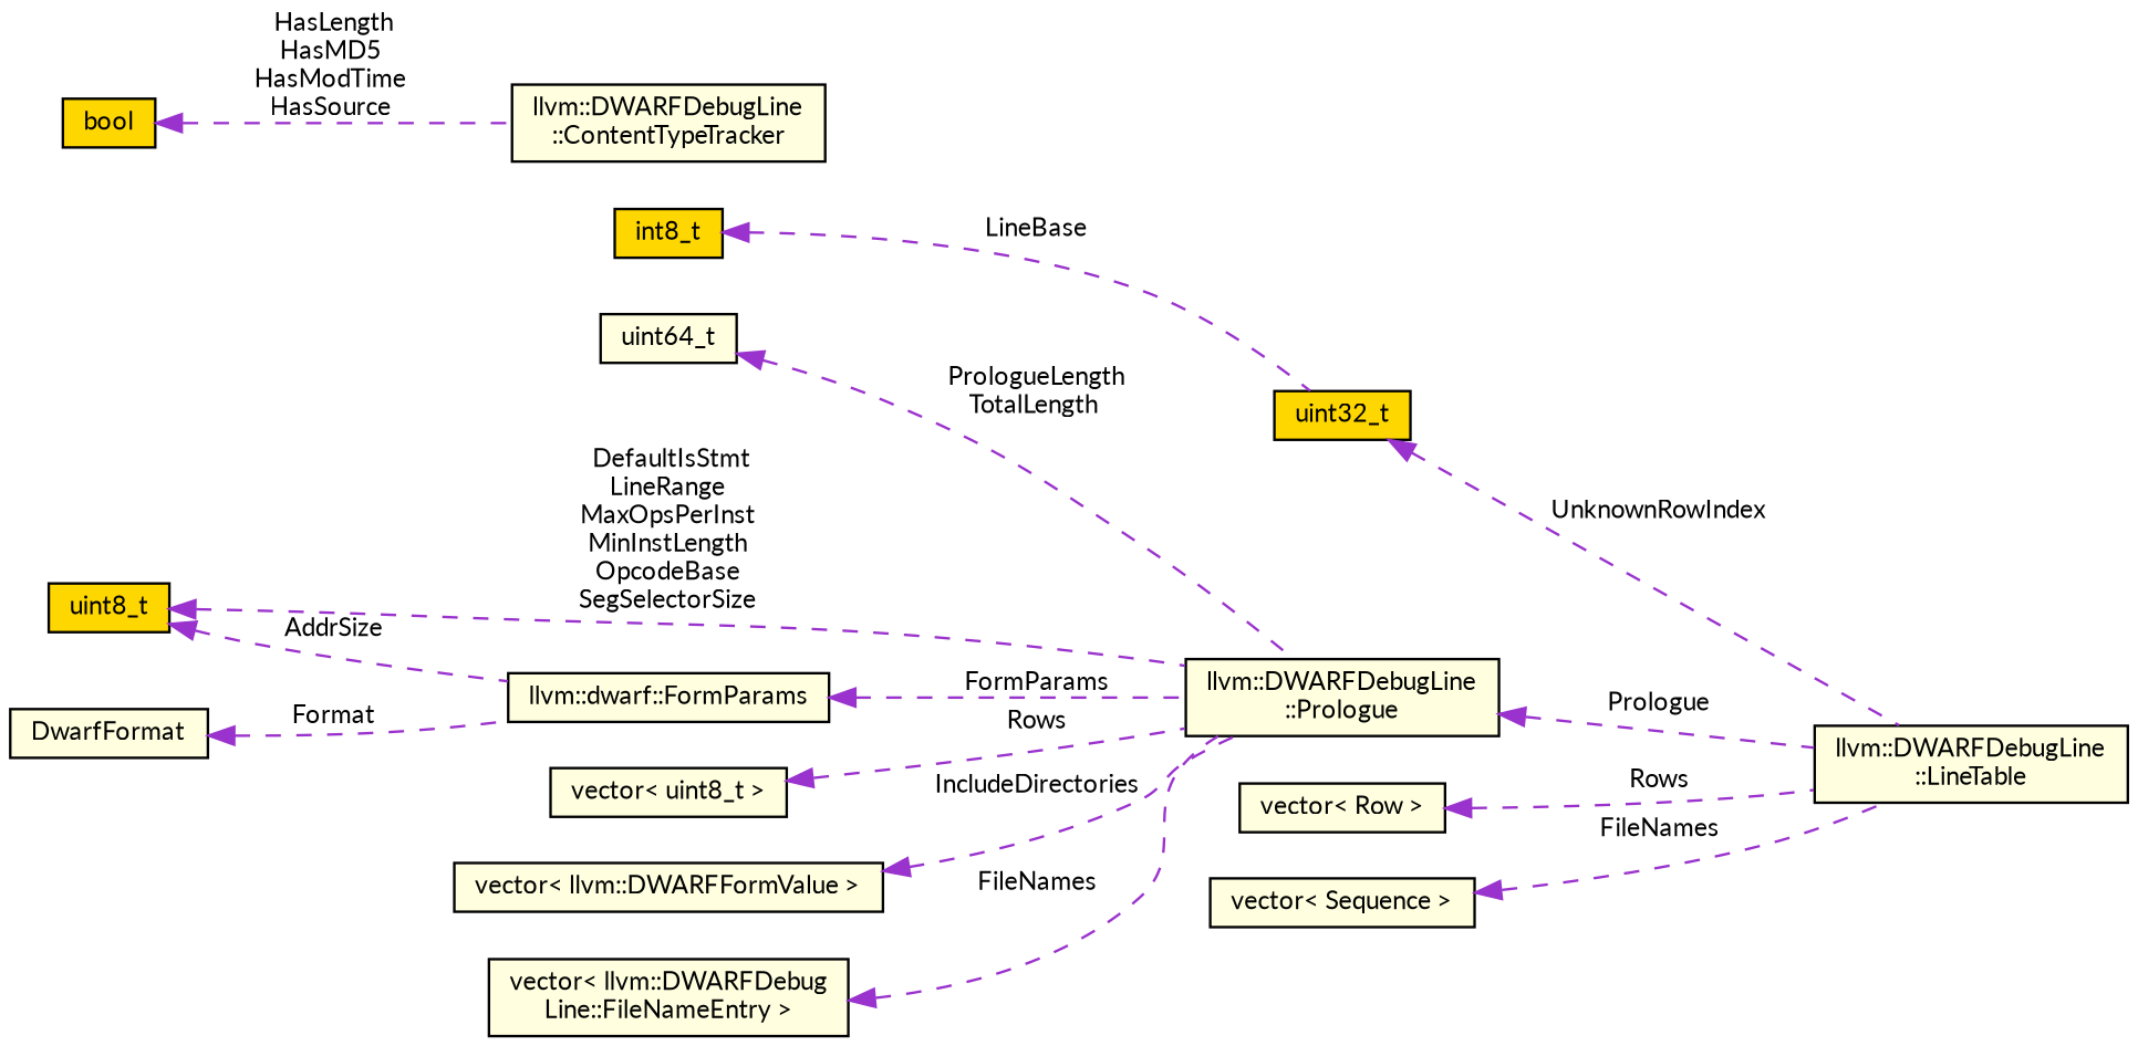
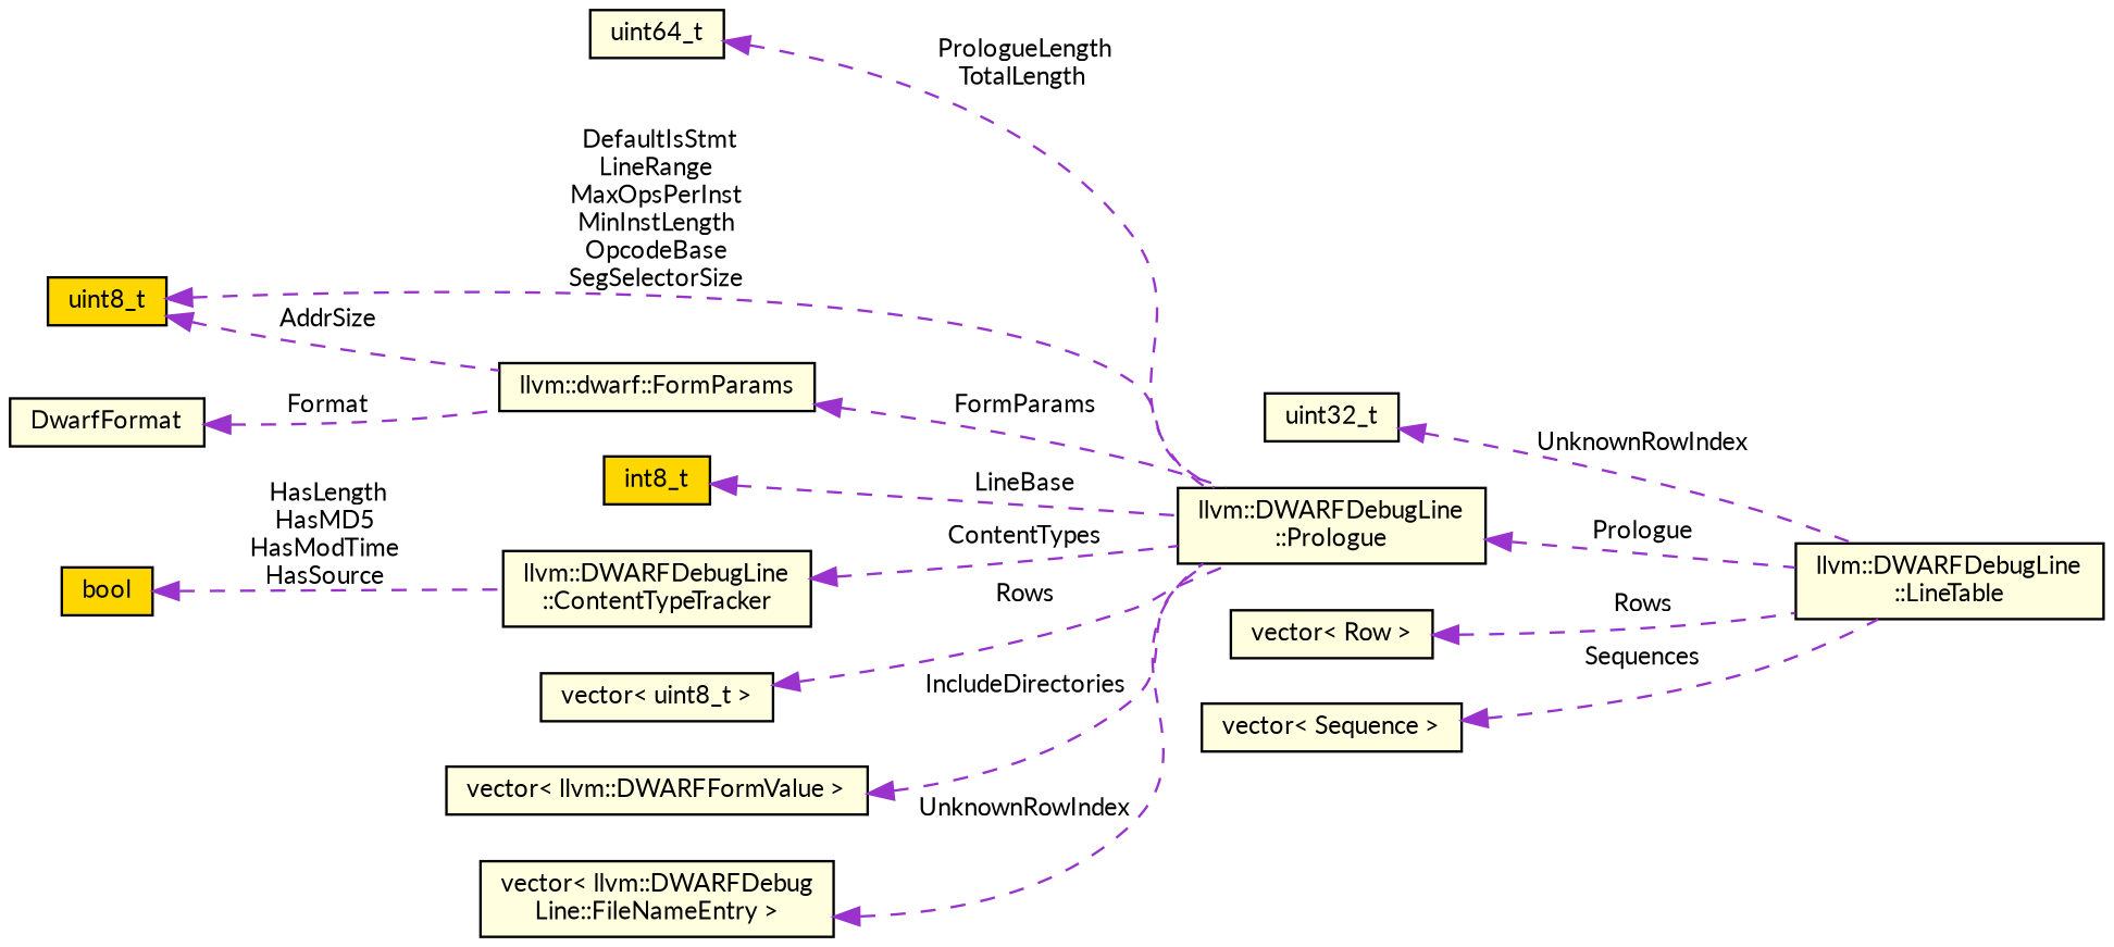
  digraph {
    fontname=Lato
    rankdir=LR
    node [color=black fillcolor=lightyellow fontname=Lato fontsize=10 shape=box style=filled]
    edge [color=darkorchid3 dir=back fontname=Lato fontsize=10 labelfontname=Helvetica labelfontsize=10 style=dashed]
    n1 [fontcolor=black height=0.2 label="llvm::DWARFDebugLine\l::LineTable" width=0.4]
-   n2 [fillcolor=gold height=0.2 label=uint32_t width=0.4]
+   n2 [height=0.2 label=uint32_t width=0.4]
    n3 [height=0.2 label="llvm::DWARFDebugLine\l::Prologue" width=0.4]
    n4 [height=0.2 label=uint64_t width=0.4]
    n5 [height=0.2 label="llvm::dwarf::FormParams" width=0.4]
    n6 [fillcolor=gold height=0.2 label=uint8_t width=0.4]
    n7 [height=0.2 label=DwarfFormat width=0.4]
    n8 [fillcolor=gold height=0.2 label=int8_t width=0.4]
    n9 [height=0.2 label="llvm::DWARFDebugLine\l::ContentTypeTracker" width=0.4]
    n10 [fillcolor=gold height=0.2 label=bool width=0.4]
    n11 [height=0.2 label="vector\< uint8_t \>" width=0.4]
    n12 [height=0.2 label="vector\< llvm::DWARFFormValue \>" width=0.4]
    n13 [height=0.2 label="vector\< llvm::DWARFDebug\lLine::FileNameEntry \>" width=0.4]
    n14 [height=0.2 label="vector\< Row \>" width=0.4]
    n15 [height=0.2 label="vector\< Sequence \>" width=0.4]
    n2 -> n1 [label=" UnknownRowIndex"]
    n3 -> n1 [label=" Prologue"]
    n4 -> n3 [label=" PrologueLength\nTotalLength"]
    n5 -> n3 [label=" FormParams"]
    n6 -> n3 [label=" DefaultIsStmt\nLineRange\nMaxOpsPerInst\nMinInstLength\nOpcodeBase\nSegSelectorSize"]
    n6 -> n5 [label=" AddrSize"]
    n7 -> n5 [label=" Format"]
-   n8 -> n2 [label=" LineBase"]
+   n8 -> n3 [label=" LineBase"]
+   n9 -> n3 [label=" ContentTypes"]
    n10 -> n9 [label=" HasLength\nHasMD5\nHasModTime\nHasSource"]
    n11 -> n3 [label=" Rows"]
    n12 -> n3 [label=" IncludeDirectories"]
-   n13 -> n3 [label=" FileNames"]
+   n13 -> n3 [label=" UnknownRowIndex"]
    n14 -> n1 [label=" Rows"]
-   n15 -> n1 [label=" FileNames"]
+   n15 -> n1 [label=" Sequences"]
  }
